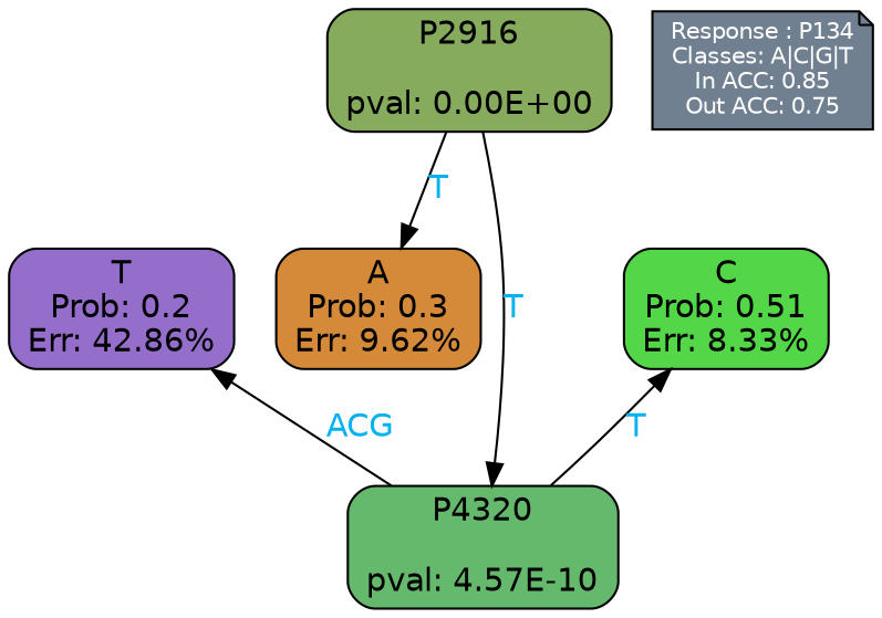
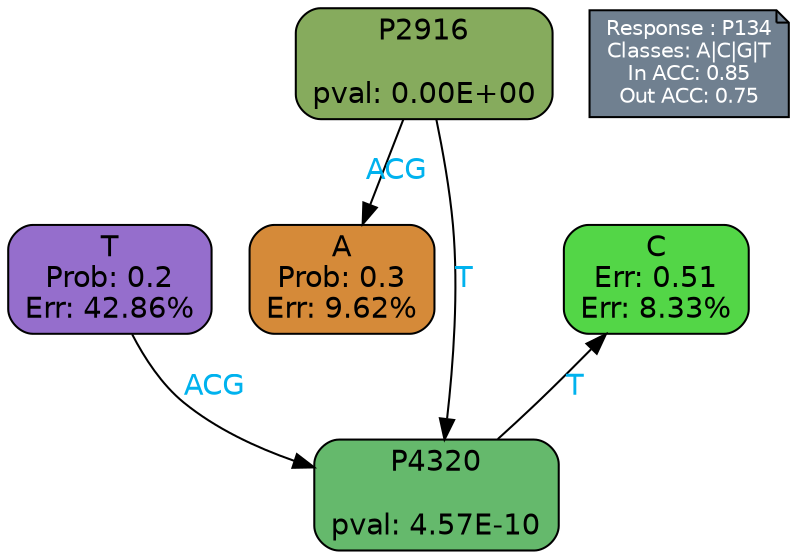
  digraph {
    ranksep=equally
    splines=polylines
    node [color=black fontname=helvetica shape=box style="filled, rounded"]
    edge [fontcolor=deepskyblue2 fontname=helvetica]
    n1 [fillcolor="#956ecc" label="T\nProb: 0.2\nErr: 42.86%"]
-   n2 [fillcolor="#53d647" label="C\nProb: 0.51\nErr: 8.33%"]
+   n2 [fillcolor="#53d647" label="C\nErr: 0.51\nErr: 8.33%"]
    n3 [fillcolor="#d58a39" label="A\nProb: 0.3\nErr: 9.62%"]
    n4 [align=left fillcolor=slategray fontcolor=white fontsize=10 label="Response : P134\nClasses: A|C|G|T\nIn ACC: 0.85\nOut ACC: 0.75\n" shape=note style=filled]
    n5 [fillcolor="#86ab5d" label="P2916\n\npval: 0.00E+00"]
    n6 [fillcolor="#65b96c" label="P4320\n\npval: 4.57E-10"]
    subgraph sub_1 {
      rank=same
      n1
      n2
      n3
    }
    subgraph sub_2 {
      rank=same
      n4
      n5
    }
-   n5 -> n3 [label=T]
+   n5 -> n3 [label=ACG]
    n5 -> n6 [label=T]
-   n6 -> n1 [label=ACG]
+   n1 -> n6 [label=ACG]
    n6 -> n2 [label=T]
  }
